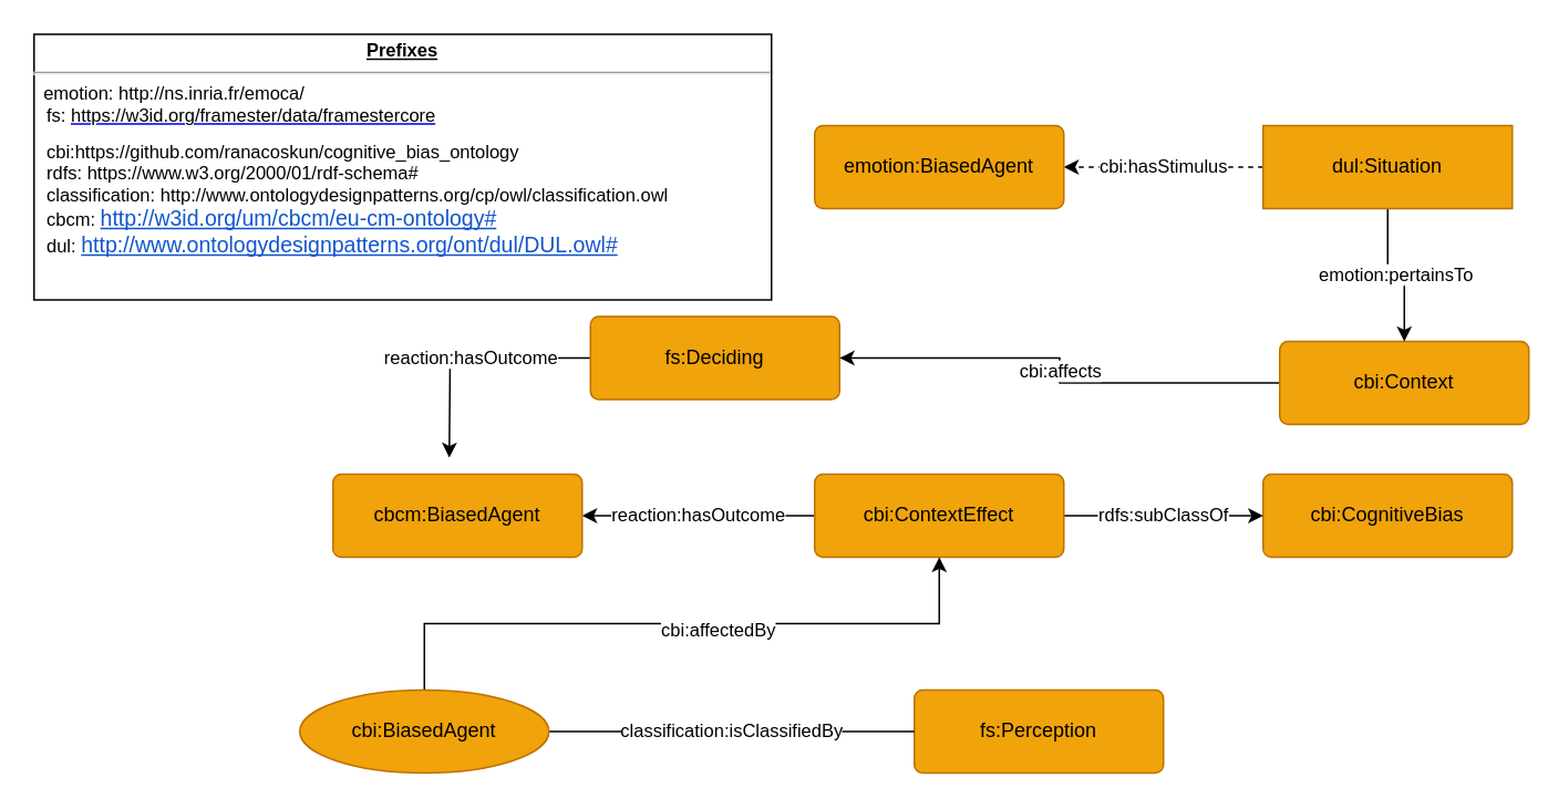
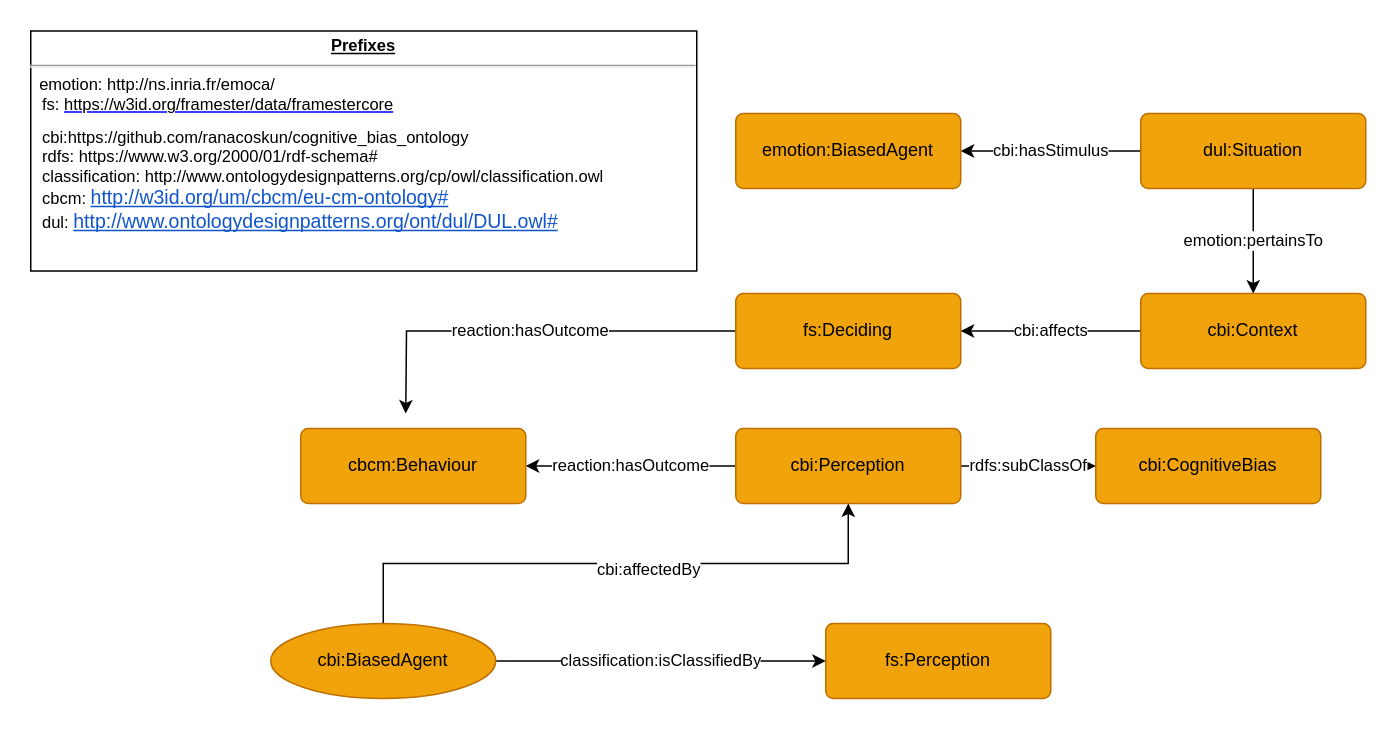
  <mxCell id="0" />
  <mxCell id="1" parent="0" />
- <mxCell id="2" value="cbi:CognitiveBias" style="rounded=1;arcSize=10;whiteSpace=wrap;html=1;align=center;fillColor=#f0a30a;strokeColor=#BD7000;fontColor=#000000;" parent="1" vertex="1"><mxGeometry x="760" y="285" width="150" height="50" as="geometry" /></mxCell>
+ <mxCell id="2" value="cbi:CognitiveBias" style="rounded=1;arcSize=10;whiteSpace=wrap;html=1;align=center;fillColor=#f0a30a;strokeColor=#BD7000;fontColor=#000000;" parent="1" vertex="1"><mxGeometry x="730" y="285" width="150" height="50" as="geometry" /></mxCell>
  <mxCell id="3" value="rdfs:subClassOf" style="edgeStyle=orthogonalEdgeStyle;rounded=0;orthogonalLoop=1;jettySize=auto;html=1;entryX=0;entryY=0.5;entryDx=0;entryDy=0;" parent="1" source="5" target="2" edge="1"><mxGeometry relative="1" as="geometry" /></mxCell>
  <mxCell id="4" value="reaction:hasOutcome" style="edgeStyle=orthogonalEdgeStyle;rounded=0;orthogonalLoop=1;jettySize=auto;html=1;" parent="1" source="5" target="13" edge="1"><mxGeometry relative="1" as="geometry" /></mxCell>
- <mxCell id="5" value="cbi:ContextEffect" style="rounded=1;arcSize=10;whiteSpace=wrap;html=1;align=center;fillColor=#f0a30a;strokeColor=#BD7000;fontColor=#000000;" parent="1" vertex="1"><mxGeometry x="490" y="285" width="150" height="50" as="geometry" /></mxCell>
+ <mxCell id="5" value="cbi:Perception" style="rounded=1;arcSize=10;whiteSpace=wrap;html=1;align=center;fillColor=#f0a30a;strokeColor=#BD7000;fontColor=#000000;" parent="1" vertex="1"><mxGeometry x="490" y="285" width="150" height="50" as="geometry" /></mxCell>
  <mxCell id="6" value="reaction:hasOutcome" style="edgeStyle=orthogonalEdgeStyle;rounded=0;orthogonalLoop=1;jettySize=auto;html=1;" parent="1" source="7" edge="1"><mxGeometry relative="1" as="geometry"><mxPoint x="270" y="275" as="targetPoint" /></mxGeometry></mxCell>
- <mxCell id="7" value="fs:Deciding" style="rounded=1;arcSize=10;whiteSpace=wrap;html=1;align=center;fillColor=#f0a30a;strokeColor=#BD7000;fontColor=#000000;" parent="1" vertex="1"><mxGeometry x="355" y="190" width="150" height="50" as="geometry" /></mxCell>
+ <mxCell id="7" value="fs:Deciding" style="rounded=1;arcSize=10;whiteSpace=wrap;html=1;align=center;fillColor=#f0a30a;strokeColor=#BD7000;fontColor=#000000;" parent="1" vertex="1"><mxGeometry x="490" y="195" width="150" height="50" as="geometry" /></mxCell>
  <mxCell id="8" value="cbi:affects" style="edgeStyle=orthogonalEdgeStyle;rounded=0;orthogonalLoop=1;jettySize=auto;html=1;entryX=1;entryY=0.5;entryDx=0;entryDy=0;" parent="1" source="9" target="7" edge="1"><mxGeometry relative="1" as="geometry" /></mxCell>
- <mxCell id="9" value="cbi:Context" style="rounded=1;arcSize=10;whiteSpace=wrap;html=1;align=center;fillColor=#f0a30a;strokeColor=#BD7000;fontColor=#000000;" parent="1" vertex="1"><mxGeometry x="770" y="205" width="150" height="50" as="geometry" /></mxCell>
+ <mxCell id="9" value="cbi:Context" style="rounded=1;arcSize=10;whiteSpace=wrap;html=1;align=center;fillColor=#f0a30a;strokeColor=#BD7000;fontColor=#000000;" parent="1" vertex="1"><mxGeometry x="760" y="195" width="150" height="50" as="geometry" /></mxCell>
  <mxCell id="10" value="emotion:pertainsTo" style="edgeStyle=orthogonalEdgeStyle;rounded=0;orthogonalLoop=1;jettySize=auto;html=1;entryX=0.5;entryY=0;entryDx=0;entryDy=0;" parent="1" source="12" target="9" edge="1"><mxGeometry relative="1" as="geometry" /></mxCell>
- <mxCell id="11" value="cbi:hasStimulus" style="edgeStyle=orthogonalEdgeStyle;rounded=0;orthogonalLoop=1;jettySize=auto;html=1;exitX=0;exitY=0.5;exitDx=0;exitDy=0;entryX=1;entryY=0.5;entryDx=0;entryDy=0;dashed=1;" parent="1" source="12" target="14" edge="1"><mxGeometry relative="1" as="geometry" /></mxCell>
- <mxCell id="12" value="dul:Situation" style="arcSize=10;whiteSpace=wrap;html=1;align=center;fillColor=#f0a30a;strokeColor=#BD7000;fontColor=#000000;rounded=0;" parent="1" vertex="1"><mxGeometry x="760" y="75" width="150" height="50" as="geometry" /></mxCell>
- <mxCell id="13" value="cbcm:BiasedAgent" style="rounded=1;arcSize=10;whiteSpace=wrap;html=1;align=center;fillColor=#f0a30a;strokeColor=#BD7000;fontColor=#000000;" parent="1" vertex="1"><mxGeometry x="200" y="285" width="150" height="50" as="geometry" /></mxCell>
+ <mxCell id="11" value="cbi:hasStimulus" style="edgeStyle=orthogonalEdgeStyle;rounded=0;orthogonalLoop=1;jettySize=auto;html=1;exitX=0;exitY=0.5;exitDx=0;exitDy=0;entryX=1;entryY=0.5;entryDx=0;entryDy=0;" parent="1" source="12" target="14" edge="1"><mxGeometry relative="1" as="geometry" /></mxCell>
+ <mxCell id="12" value="dul:Situation" style="rounded=1;arcSize=10;whiteSpace=wrap;html=1;align=center;fillColor=#f0a30a;strokeColor=#BD7000;fontColor=#000000;" parent="1" vertex="1"><mxGeometry x="760" y="75" width="150" height="50" as="geometry" /></mxCell>
+ <mxCell id="13" value="cbcm:Behaviour" style="rounded=1;arcSize=10;whiteSpace=wrap;html=1;align=center;fillColor=#f0a30a;strokeColor=#BD7000;fontColor=#000000;" parent="1" vertex="1"><mxGeometry x="200" y="285" width="150" height="50" as="geometry" /></mxCell>
  <mxCell id="14" value="emotion:BiasedAgent" style="rounded=1;arcSize=10;whiteSpace=wrap;html=1;align=center;fillColor=#f0a30a;strokeColor=#BD7000;fontColor=#000000;" parent="1" vertex="1"><mxGeometry x="490" y="75" width="150" height="50" as="geometry" /></mxCell>
  <mxCell id="15" value="&lt;p style=&quot;margin: 4px 0px 0px; text-decoration: underline; font-size: 11px;&quot;&gt;&lt;b&gt;&lt;font style=&quot;font-size: 11px;&quot;&gt;Prefixes&lt;/font&gt;&lt;/b&gt;&lt;/p&gt;&lt;hr style=&quot;font-size: 11px;&quot;&gt;&lt;div style=&quot;text-align: left; font-size: 11px;&quot;&gt;&lt;span style=&quot;background-color: initial;&quot;&gt;&lt;font style=&quot;font-size: 11px;&quot;&gt;&amp;nbsp; emotion: http://ns.inria.fr/emoca/&lt;/font&gt;&lt;/span&gt;&lt;/div&gt;&lt;p style=&quot;text-align: left; margin: 0px 0px 0px 8px; font-size: 11px;&quot;&gt;&lt;font style=&quot;font-size: 11px;&quot;&gt;&lt;span style=&quot;background-color: initial;&quot;&gt;fs:&amp;nbsp;&lt;/span&gt;&lt;a href=&quot;https://w3id.org/framester/data/framestercore/Preference&quot; class=&quot;iri&quot; style=&quot;background: transparent; margin: 0px 8px 8px 0px; padding: 0px; vertical-align: baseline; display: inline-block;&quot;&gt;&lt;font color=&quot;#000000&quot; style=&quot;font-size: 11px;&quot;&gt;https://w3id.org/framester/data/framestercore&lt;/font&gt;&lt;/a&gt;&lt;br&gt;&lt;/font&gt;&lt;/p&gt;&lt;p style=&quot;text-align: left; margin: 0px 0px 0px 8px; font-size: 11px;&quot;&gt;&lt;font style=&quot;font-size: 11px;&quot;&gt;cbi:&lt;/font&gt;&lt;span style=&quot;background-color: initial;&quot;&gt;https://github.com/ranacoskun/cognitive_bias_ontology&lt;/span&gt;&lt;span style=&quot;background-color: initial;&quot;&gt;&amp;nbsp;&lt;/span&gt;&lt;/p&gt;&lt;p style=&quot;text-align: left; margin: 0px 0px 0px 8px; font-size: 11px;&quot;&gt;&lt;font style=&quot;font-size: 11px;&quot;&gt;rdfs: https://www.w3.org/2000/01/rdf-schema#&lt;/font&gt;&lt;/p&gt;&lt;p style=&quot;text-align: left; margin: 0px 0px 0px 8px; font-size: 11px;&quot;&gt;&lt;font style=&quot;font-size: 11px;&quot;&gt;&lt;span style=&quot;background-color: initial;&quot;&gt;classification:&amp;nbsp;http://www.ontologydesignpatterns.org/cp/owl/classification.owl&amp;nbsp;&lt;/span&gt;&lt;/font&gt;&lt;/p&gt;&lt;p style=&quot;text-align: left; margin: 0px 0px 0px 8px; font-size: 11px;&quot;&gt;&lt;font style=&quot;font-size: 11px;&quot;&gt;cbcm: &lt;a style=&quot;color: rgb(17, 85, 204); font-family: Arial; font-size: 13px; text-decoration-skip-ink: none;&quot; class=&quot;waffle-rich-text-link&quot; href=&quot;http://w3id.org/um/cbcm/eu-cm-ontology#Behaviour&quot;&gt;http://w3id.org/um/cbcm/eu-cm-ontology#&lt;/a&gt;&lt;span style=&quot;background-color: initial;&quot;&gt;&lt;br&gt;&lt;/span&gt;&lt;/font&gt;&lt;/p&gt;&lt;p style=&quot;text-align: left; margin: 0px 0px 0px 8px; font-size: 11px;&quot;&gt;dul: &lt;a style=&quot;color: rgb(17, 85, 204); font-family: Arial; font-size: 13px; text-decoration-skip-ink: none;&quot; class=&quot;waffle-rich-text-link&quot; href=&quot;http://www.ontologydesignpatterns.org/ont/dul/DUL.owl#&quot;&gt;http://www.ontologydesignpatterns.org/ont/dul/DUL.owl#&lt;/a&gt;&lt;br&gt;&lt;/p&gt;" style="verticalAlign=top;align=center;overflow=fill;html=1;whiteSpace=wrap;" parent="1" vertex="1"><mxGeometry x="20" y="20" width="444" height="160" as="geometry" /></mxCell>
  <mxCell id="16" value="fs:Perception" style="rounded=1;arcSize=10;whiteSpace=wrap;html=1;align=center;fillColor=#f0a30a;strokeColor=#BD7000;fontColor=#000000;" parent="1" vertex="1"><mxGeometry x="550" y="415" width="150" height="50" as="geometry" /></mxCell>
- <mxCell id="17" value="classification:isClassifiedBy" style="edgeStyle=orthogonalEdgeStyle;rounded=0;orthogonalLoop=1;jettySize=auto;html=1;exitX=1;exitY=0.5;exitDx=0;exitDy=0;entryX=0;entryY=0.5;entryDx=0;entryDy=0;endArrow=none;" parent="1" source="20" target="16" edge="1"><mxGeometry relative="1" as="geometry" /></mxCell>
+ <mxCell id="17" value="classification:isClassifiedBy" style="edgeStyle=orthogonalEdgeStyle;rounded=0;orthogonalLoop=1;jettySize=auto;html=1;exitX=1;exitY=0.5;exitDx=0;exitDy=0;entryX=0;entryY=0.5;entryDx=0;entryDy=0;" parent="1" source="20" target="16" edge="1"><mxGeometry relative="1" as="geometry" /></mxCell>
  <mxCell id="18" style="edgeStyle=orthogonalEdgeStyle;rounded=0;orthogonalLoop=1;jettySize=auto;html=1;exitX=0.5;exitY=0;exitDx=0;exitDy=0;" parent="1" source="20" target="5" edge="1"><mxGeometry relative="1" as="geometry" /></mxCell>
  <mxCell id="19" value="cbi:affectedBy" style="edgeLabel;html=1;align=center;verticalAlign=middle;resizable=0;points=[];" parent="18" vertex="1" connectable="0"><mxGeometry x="0.11" y="-3" relative="1" as="geometry"><mxPoint as="offset" /></mxGeometry></mxCell>
  <mxCell id="20" value="cbi:BiasedAgent" style="ellipse;arcSize=10;whiteSpace=wrap;html=1;align=center;fillColor=#f0a30a;strokeColor=#BD7000;fontColor=#000000;" parent="1" vertex="1"><mxGeometry x="180" y="415" width="150" height="50" as="geometry" /></mxCell>
